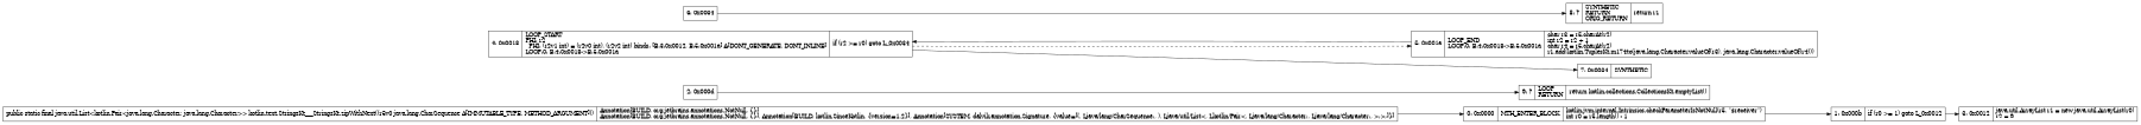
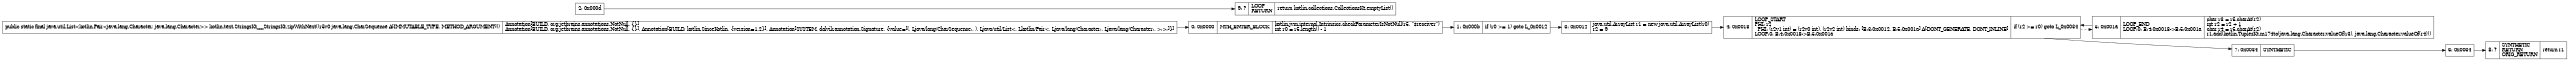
  digraph {
    rankdir=LR
    node [shape=record]
    n1 [label="{0\:\ 0x0000|MTH_ENTER_BLOCK\l|kotlin.jvm.internal.Intrinsics.checkParameterIsNotNull(r5, \"$receiver\")\lint r0 = r5.length() \- 1\l}"]
    n2 [label="{1\:\ 0x000b|if (r0 \>= 1) goto L_0x0012\l}"]
    n3 [label="{3\:\ 0x0012|java.util.ArrayList r1 = new java.util.ArrayList(r0)\lr2 = 9\l}"]
    n4 [label="{2\:\ 0x000d}"]
    n5 [label="{9\:\ ?|LOOP\lRETURN\l|return kotlin.collections.CollectionsKt.emptyList()\l}"]
    n6 [label="{4\:\ 0x0018|LOOP_START\lPHI: r2 \l  PHI: (r2v1 int) = (r2v0 int), (r2v2 int) binds: [B:3:0x0012, B:5:0x001a] A[DONT_GENERATE, DONT_INLINE]\lLOOP:0: B:4:0x0018\-\>B:5:0x001a\l|if (r2 \>= r0) goto L_0x0034\l}"]
    n7 [label="{5\:\ 0x001a|LOOP_END\lLOOP:0: B:4:0x0018\-\>B:5:0x001a\l|char r3 = r5.charAt(r2)\lint r2 = r2 + 1\lchar r4 = r5.charAt(r2)\lr1.add(kotlin.TuplesKt.m174to(java.lang.Character.valueOf(r3), java.lang.Character.valueOf(r4)))\l}"]
    n8 [label="{7\:\ 0x0034|SYNTHETIC\l}"]
    n9 [label="{6\:\ 0x0034}"]
    n10 [label="{8\:\ ?|SYNTHETIC\lRETURN\lORIG_RETURN\l|return r1\l}"]
    n11 [label="{public static final java.util.List\<kotlin.Pair\<java.lang.Character, java.lang.Character\>\> kotlin.text.StringsKt___StringsKt.zipWithNext((r5v0 java.lang.CharSequence A[IMMUTABLE_TYPE, METHOD_ARGUMENT]))  | Annotation[BUILD, org.jetbrains.annotations.NotNull, \{\}]\lAnnotation[BUILD, org.jetbrains.annotations.NotNull, \{\}], Annotation[BUILD, kotlin.SinceKotlin, \{version=1.2\}], Annotation[SYSTEM, dalvik.annotation.Signature, \{value=[(, Ljava\/lang\/CharSequence;, ), Ljava\/util\/List\<, Lkotlin\/Pair\<, Ljava\/lang\/Character;, Ljava\/lang\/Character;, \>;\>;]\}]\l}"]
    n1 -> n2
    n2 -> n3
+   n3 -> n6
    n4 -> n5
    n6 -> n7 [style=dashed]
    n6 -> n8
    n7 -> n6
+   n8 -> n9
    n9 -> n10
    n11 -> n1
  }
